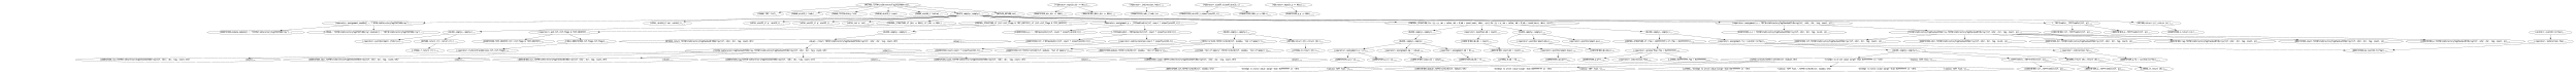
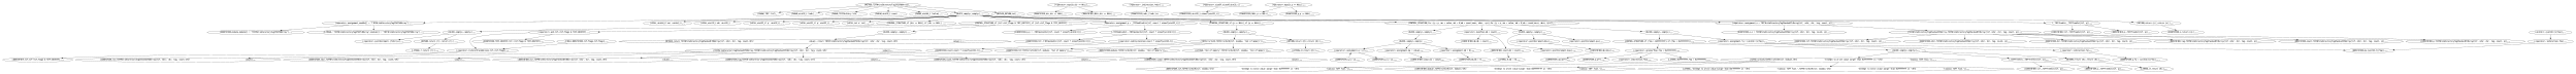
  digraph {
    fontname="Roboto Mono"
    node [fontname="Roboto Mono"]
    edge [fontname="Roboto Mono"]
    n1 [label=<(METHOD,TIFFWriteDirectoryTagIfdIfd8Array)<SUB>1971</SUB>>]
    n2 [label=<(PARAM,TIFF *tif)<SUB>1471</SUB>>]
    n3 [label=<(PARAM,uint32_t *ndir)<SUB>1971</SUB>>]
    n4 [label=<(PARAM,TIFFDirEntry *dir)<SUB>1972</SUB>>]
    n5 [label=<(PARAM,uint32_t count)<SUB>1973</SUB>>]
    n6 [label=<(PARAM,uint64_t *value)<SUB>1973</SUB>>]
    n7 [label=<(BLOCK,&lt;empty&gt;,&lt;empty&gt;)<SUB>1974</SUB>>]
    n8 [label=<(METHOD_RETURN,int)<SUB>1971</SUB>>]
    n9 [label=<(&lt;operator&gt;.assignment,module[] = &quot;TIFFWriteDirectoryTagIfdIfd8Array&quot;)<SUB>1975</SUB>>]
    n10 [label=<(LOCAL,uint64_t* ma: uint64_t)<SUB>1976</SUB>>]
+   n11 [label=<(LOCAL,uint32_t mb: uint32_t)<SUB>1977</SUB>>]
    n12 [label=<(LOCAL,uint32_t* p: uint32_t)<SUB>1978</SUB>>]
    n13 [label=<(LOCAL,uint32_t* q: uint32_t)<SUB>1979</SUB>>]
    n14 [label=<(LOCAL,int o: int)<SUB>1980</SUB>>]
    n15 [label=<(CONTROL_STRUCTURE,if (dir == NULL),if (dir == NULL))<SUB>1983</SUB>>]
    n16 [label=<(CONTROL_STRUCTURE,if (tif-&gt;tif_flags &amp; TIFF_BIGTIFF),if (tif-&gt;tif_flags &amp; TIFF_BIGTIFF))<SUB>1990</SUB>>]
    n17 [label=<(&lt;operator&gt;.assignment,p = _TIFFmallocExt(tif, count * sizeof(uint32_t)))<SUB>1999</SUB>>]
+   n18 [label=<(CONTROL_STRUCTURE,if (p == NULL),if (p == NULL))<SUB>2000</SUB>>]
    n19 [label=<(CONTROL_STRUCTURE,for (q = p, ma = value, mb = 0;mb &lt; count;ma++, mb++, q++),for (q = p, ma = value, mb = 0;mb &lt; count;ma++, mb++, q++))<SUB>2006</SUB>>]
    n20 [label=<(&lt;operator&gt;.assignment,o = TIFFWriteDirectoryTagCheckedIfdArray(tif, ndir, dir, tag, count, p))<SUB>2019</SUB>>]
    n21 [label=<(_TIFFfreeExt,_TIFFfreeExt(tif, p))<SUB>2020</SUB>>]
    n22 [label=<(RETURN,return (o);,return (o);)<SUB>2022</SUB>>]
    n23 [label=<(IDENTIFIER,module,module[] = &quot;TIFFWriteDirectoryTagIfdIfd8Array&quot;)<SUB>1975</SUB>>]
    n24 [label=<(LITERAL,&quot;TIFFWriteDirectoryTagIfdIfd8Array&quot;,module[] = &quot;TIFFWriteDirectoryTagIfdIfd8Array&quot;)<SUB>1975</SUB>>]
    n25 [label=<(BLOCK,&lt;empty&gt;,&lt;empty&gt;)<SUB>1984</SUB>>]
    n26 [label=<(&lt;operator&gt;.and,tif-&gt;tif_flags &amp; TIFF_BIGTIFF)<SUB>1990</SUB>>]
    n27 [label=<(BLOCK,&lt;empty&gt;,&lt;empty&gt;)<SUB>1991</SUB>>]
    n28 [label=<(IDENTIFIER,p,p = _TIFFmallocExt(tif, count * sizeof(uint32_t)))<SUB>1999</SUB>>]
    n29 [label=<(_TIFFmallocExt,_TIFFmallocExt(tif, count * sizeof(uint32_t)))<SUB>1999</SUB>>]
    n30 [label=<(BLOCK,&lt;empty&gt;,&lt;empty&gt;)<SUB>2001</SUB>>]
    n31 [label=<(BLOCK,&lt;empty&gt;,&lt;empty&gt;)<SUB>2006</SUB>>]
    n32 [label=<(&lt;operator&gt;.lessThan,mb &lt; count)<SUB>2006</SUB>>]
    n33 [label=<(BLOCK,&lt;empty&gt;,&lt;empty&gt;)<SUB>2006</SUB>>]
    n34 [label=<(BLOCK,&lt;empty&gt;,&lt;empty&gt;)<SUB>2007</SUB>>]
    n35 [label=<(IDENTIFIER,o,o = TIFFWriteDirectoryTagCheckedIfdArray(tif, ndir, dir, tag, count, p))<SUB>2019</SUB>>]
    n36 [label=<(TIFFWriteDirectoryTagCheckedIfdArray,TIFFWriteDirectoryTagCheckedIfdArray(tif, ndir, dir, tag, count, p))<SUB>2019</SUB>>]
    n37 [label=<(IDENTIFIER,tif,_TIFFfreeExt(tif, p))<SUB>2020</SUB>>]
    n38 [label=<(IDENTIFIER,p,_TIFFfreeExt(tif, p))<SUB>2020</SUB>>]
    n39 [label=<(IDENTIFIER,o,return (o);)<SUB>2022</SUB>>]
    n40 [label=<(&lt;operator&gt;.equals,dir == NULL)<SUB>1483</SUB>>]
    n41 [label=<(IDENTIFIER,dir,dir == NULL)<SUB>3983</SUB>>]
    n42 [label=<(IDENTIFIER,NULL,dir == NULL)<SUB>1983</SUB>>]
    n43 [label=<(&lt;operator&gt;.postIncrement,(*ndir)++)<SUB>1985</SUB>>]
    n44 [label=<(RETURN,return (1);,return (1);)<SUB>1986</SUB>>]
    n45 [label=<(LITERAL,1,return (1);)<SUB>2986</SUB>>]
    n46 [label=<(&lt;operator&gt;.indirection,*ndir)<SUB>1985</SUB>>]
    n47 [label=<(IDENTIFIER,ndir,(*ndir)++)<SUB>1982</SUB>>]
    n48 [label=<(&lt;operator&gt;.indirectFieldAccess,tif-&gt;tif_flags)<SUB>1990</SUB>>]
    n49 [label=<(IDENTIFIER,TIFF_BIGTIFF,tif-&gt;tif_flags &amp; TIFF_BIGTIFF)<SUB>1990</SUB>>]
    n50 [label=<(RETURN,return TIFFWriteDirectoryTagCheckedIfd8Array(tif, ndir, dir, tag, count,\012                                                     value);,return TIFFWriteDirectoryTagCheckedIfd8Array(tif, ndir, dir, tag, count,\012                                                     value);)<SUB>1991</SUB>>]
+   n51 [label=<(IDENTIFIER,tif,tif-&gt;tif_flags &amp; TIFF_BIGTIFF)<SUB>1990</SUB>>]
    n52 [label=<(FIELD_IDENTIFIER,tif_flags,tif_flags)<SUB>4990</SUB>>]
    n53 [label=<(TIFFWriteDirectoryTagCheckedIfd8Array,TIFFWriteDirectoryTagCheckedIfd8Array(tif, ndir, dir, tag, count,\012                                                     value))<SUB>1991</SUB>>]
    n54 [label=<(IDENTIFIER,tif,TIFFWriteDirectoryTagCheckedIfd8Array(tif, ndir, dir, tag, count,\012                                                     value))<SUB>1991</SUB>>]
    n55 [label=<(IDENTIFIER,ndir,TIFFWriteDirectoryTagCheckedIfd8Array(tif, ndir, dir, tag, count,\012                                                     value))<SUB>1991</SUB>>]
    n56 [label=<(IDENTIFIER,dir,TIFFWriteDirectoryTagCheckedIfd8Array(tif, ndir, dir, tag, count,\012                                                     value))<SUB>1991</SUB>>]
    n57 [label=<(IDENTIFIER,tag,TIFFWriteDirectoryTagCheckedIfd8Array(tif, ndir, dir, tag, count,\012                                                     value))<SUB>1991</SUB>>]
    n58 [label=<(IDENTIFIER,count,TIFFWriteDirectoryTagCheckedIfd8Array(tif, ndir, dir, tag, count,\012                                                     value))<SUB>1991</SUB>>]
    n59 [label=<(IDENTIFIER,value,TIFFWriteDirectoryTagCheckedIfd8Array(tif, ndir, dir, tag, count,\012                                                     value))<SUB>1992</SUB>>]
    n60 [label=<(IDENTIFIER,tif,_TIFFmallocExt(tif, count * sizeof(uint32_t)))<SUB>1999</SUB>>]
    n61 [label=<(&lt;operator&gt;.multiplication,count * sizeof(uint32_t))<SUB>1999</SUB>>]
    n62 [label=<(IDENTIFIER,count,count * sizeof(uint32_t))<SUB>1999</SUB>>]
    n63 [label=<(&lt;operator&gt;.sizeOf,sizeof(uint32_t))<SUB>1999</SUB>>]
    n64 [label=<(IDENTIFIER,uint32_t,sizeof(uint32_t))<SUB>1929</SUB>>]
    n65 [label=<(&lt;operator&gt;.equals,p == NULL)<SUB>2000</SUB>>]
    n66 [label=<(IDENTIFIER,p,p == NULL)<SUB>2000</SUB>>]
    n67 [label=<(IDENTIFIER,NULL,p == NULL)<SUB>2000</SUB>>]
    n68 [label=<(TIFFErrorExtR,TIFFErrorExtR(tif, module, &quot;Out of memory&quot;))<SUB>2002</SUB>>]
    n69 [label=<(RETURN,return (0);,return (0);)<SUB>2003</SUB>>]
    n70 [label=<(IDENTIFIER,tif,TIFFErrorExtR(tif, module, &quot;Out of memory&quot;))<SUB>2002</SUB>>]
    n71 [label=<(IDENTIFIER,module,TIFFErrorExtR(tif, module, &quot;Out of memory&quot;))<SUB>2002</SUB>>]
    n72 [label=<(LITERAL,&quot;Out of memory&quot;,TIFFErrorExtR(tif, module, &quot;Out of memory&quot;))<SUB>2002</SUB>>]
    n73 [label=<(LITERAL,0,return (0);)<SUB>2003</SUB>>]
    n74 [label=<(BLOCK,&lt;empty&gt;,&lt;empty&gt;)<SUB>2006</SUB>>]
    n75 [label=<(IDENTIFIER,mb,mb &lt; count)<SUB>2006</SUB>>]
    n76 [label=<(IDENTIFIER,count,mb &lt; count)<SUB>2006</SUB>>]
    n77 [label=<(&lt;operator&gt;.postIncrement,ma++)<SUB>2006</SUB>>]
    n78 [label=<(&lt;operator&gt;.postIncrement,mb++)<SUB>2006</SUB>>]
    n79 [label=<(&lt;operator&gt;.postIncrement,q++)<SUB>2006</SUB>>]
    n80 [label=<(CONTROL_STRUCTURE,if (*ma &gt; 0xFFFFFFFF),if (*ma &gt; 0xFFFFFFFF))<SUB>2008</SUB>>]
    n81 [label=<(&lt;operator&gt;.assignment,*q = (uint32_t)(*ma))<SUB>2016</SUB>>]
    n82 [label=<(&lt;operator&gt;.assignment,q = p)<SUB>2006</SUB>>]
    n83 [label=<(&lt;operator&gt;.assignment,ma = value)<SUB>2006</SUB>>]
    n84 [label=<(&lt;operator&gt;.assignment,mb = 0)<SUB>2006</SUB>>]
    n85 [label=<(IDENTIFIER,q,q = p)<SUB>2006</SUB>>]
    n86 [label=<(IDENTIFIER,p,q = p)<SUB>2006</SUB>>]
    n87 [label=<(IDENTIFIER,value,ma = value)<SUB>2406</SUB>>]
    n88 [label=<(IDENTIFIER,mb,mb = 0)<SUB>2806</SUB>>]
    n89 [label=<(LITERAL,0,mb = 0)<SUB>2006</SUB>>]
    n90 [label=<(IDENTIFIER,ma,ma++)<SUB>2006</SUB>>]
    n91 [label=<(IDENTIFIER,mb,mb++)<SUB>2006</SUB>>]
    n92 [label=<(IDENTIFIER,q,q++)<SUB>2008</SUB>>]
    n93 [label=<(&lt;operator&gt;.greaterThan,*ma &gt; 0xFFFFFFFF)<SUB>2008</SUB>>]
    n94 [label=<(BLOCK,&lt;empty&gt;,&lt;empty&gt;)<SUB>2009</SUB>>]
    n95 [label=<(&lt;operator&gt;.indirection,*q)<SUB>2016</SUB>>]
    n96 [label=<(IDENTIFIER,ma,(uint32_t)(*ma))<SUB>2016</SUB>>]
    n97 [label=<(&lt;operator&gt;.indirection,*ma)<SUB>2008</SUB>>]
    n98 [label=<(LITERAL,0xFFFFFFFF,*ma &gt; 0xFFFFFFFF)<SUB>2008</SUB>>]
    n99 [label=<(TIFFErrorExtR,TIFFErrorExtR(tif, module,\012                          &quot;Attempt to write value larger than 0xFFFFFFFF in &quot;\012                          &quot;Classic TIFF file.&quot;))<SUB>2010</SUB>>]
    n100 [label=<(_TIFFfreeExt,_TIFFfreeExt(tif, p))<SUB>2013</SUB>>]
    n101 [label=<(RETURN,return (0);,return (0);)<SUB>2014</SUB>>]
    n102 [label=<(IDENTIFIER,tif,TIFFErrorExtR(tif, module,\012                          &quot;Attempt to write value larger than 0xFFFFFFFF in &quot;\012                          &quot;Classic TIFF file.&quot;))<SUB>2010</SUB>>]
    n103 [label=<(IDENTIFIER,module,TIFFErrorExtR(tif, module,\012                          &quot;Attempt to write value larger than 0xFFFFFFFF in &quot;\012                          &quot;Classic TIFF file.&quot;))<SUB>2010</SUB>>]
    n104 [label=<(LITERAL,&quot;Attempt to write value larger than 0xFFFFFFFF in &quot;\012                          &quot;Classic TIFF file.&quot;,TIFFErrorExtR(tif, module,\012                          &quot;Attempt to write value larger than 0xFFFFFFFF in &quot;\012                          &quot;Classic TIFF file.&quot;))<SUB>2011</SUB>>]
    n105 [label=<(IDENTIFIER,tif,_TIFFfreeExt(tif, p))<SUB>2013</SUB>>]
    n106 [label=<(IDENTIFIER,p,_TIFFfreeExt(tif, p))<SUB>2013</SUB>>]
    n107 [label=<(LITERAL,0,return (0);)<SUB>2014</SUB>>]
    n108 [label=<(IDENTIFIER,q,*q = (uint32_t)(*ma))<SUB>2016</SUB>>]
    n109 [label=<(uint32_t,(uint32_t)(*ma))<SUB>2016</SUB>>]
    n110 [label=<(&lt;operator&gt;.indirection,*ma)<SUB>2016</SUB>>]
    n111 [label=<(IDENTIFIER,tif,TIFFWriteDirectoryTagCheckedIfdArray(tif, ndir, dir, tag, count, p))<SUB>2019</SUB>>]
    n112 [label=<(IDENTIFIER,ndir,TIFFWriteDirectoryTagCheckedIfdArray(tif, ndir, dir, tag, count, p))<SUB>2019</SUB>>]
    n113 [label=<(IDENTIFIER,dir,TIFFWriteDirectoryTagCheckedIfdArray(tif, ndir, dir, tag, count, p))<SUB>2019</SUB>>]
    n114 [label=<(IDENTIFIER,tag,TIFFWriteDirectoryTagCheckedIfdArray(tif, ndir, dir, tag, count, p))<SUB>2019</SUB>>]
    n115 [label=<(IDENTIFIER,count,TIFFWriteDirectoryTagCheckedIfdArray(tif, ndir, dir, tag, count, p))<SUB>2019</SUB>>]
    n116 [label=<(IDENTIFIER,p,TIFFWriteDirectoryTagCheckedIfdArray(tif, ndir, dir, tag, count, p))<SUB>2019</SUB>>]
    n1 -> n2
    n1 -> n3
    n1 -> n4
    n1 -> n5
    n1 -> n6
    n1 -> n7
    n1 -> n8
    n7 -> n9
    n7 -> n10
+   n7 -> n11
    n7 -> n12
    n7 -> n13
    n7 -> n14
    n7 -> n15
    n7 -> n16
    n7 -> n17
+   n7 -> n18
    n7 -> n19
    n7 -> n20
    n7 -> n21
    n7 -> n22
    n9 -> n23
    n9 -> n24
    n15 -> n25
    n16 -> n26
    n16 -> n27
    n17 -> n28
    n17 -> n29
+   n18 -> n30
    n19 -> n31
    n19 -> n32
    n19 -> n33
    n19 -> n34
    n20 -> n35
    n20 -> n36
    n21 -> n37
    n21 -> n38
    n22 -> n39
    n25 -> n43
    n25 -> n44
-   n26 -> n52
+   n26 -> n48
    n26 -> n49
    n27 -> n50
    n29 -> n60
    n29 -> n61
    n30 -> n68
    n30 -> n69
    n31 -> n74
    n32 -> n75
-   n75 -> n76
+   n32 -> n76
    n33 -> n77
    n33 -> n78
    n33 -> n79
    n34 -> n80
    n34 -> n81
    n36 -> n111
    n36 -> n112
    n36 -> n113
    n36 -> n114
    n36 -> n115
    n36 -> n116
    n40 -> n41
    n40 -> n42
    n44 -> n45
    n46 -> n47
+   n48 -> n51
    n50 -> n53
    n52 -> n48
    n53 -> n54
    n53 -> n55
    n53 -> n56
    n53 -> n57
    n53 -> n58
    n53 -> n59
    n61 -> n62
    n63 -> n64
    n65 -> n66
-   n63 -> n67
+   n65 -> n67
    n68 -> n70
    n68 -> n71
    n68 -> n72
    n69 -> n73
    n74 -> n82
    n74 -> n83
    n74 -> n84
    n76 -> n89
-   n77 -> n90
+   n91 -> n90
    n78 -> n91
    n80 -> n93
    n80 -> n94
    n81 -> n95
    n81 -> n96
-   n82 -> n85
+   n85 -> n82
    n82 -> n86
    n83 -> n87
    n84 -> n88
    n93 -> n92
    n93 -> n97
    n93 -> n98
    n94 -> n99
    n94 -> n100
    n94 -> n101
    n95 -> n108
    n99 -> n102
    n99 -> n103
    n99 -> n104
    n100 -> n105
    n100 -> n106
    n101 -> n107
    n109 -> n110
    n110 -> n96
  }
